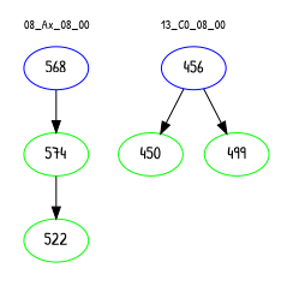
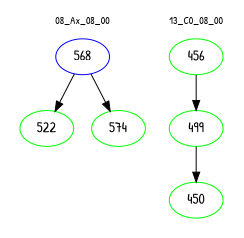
  digraph {
    fontname="Patrick Hand"
    node [color=green fontname="Patrick Hand"]
    edge [color=black fontname="Patrick Hand"]
    n1 [color=blue label=568]
    n2 [label=522]
    n3 [label=574]
-   n4 [color=blue label=456]
+   n4 [label=456]
    n5 [label=450]
    n6 [label=499]
    subgraph cluster_1 {
      color=white
      fontsize=10
      label="08_Ax_08_00"
      n1
      n2
      n3
    }
    subgraph cluster_2 {
      color=white
      fontsize=10
      label="13_C0_08_00"
      n4
      n5
      n6
    }
-   n3 -> n2
+   n1 -> n2
    n1 -> n3
-   n4 -> n5
+   n6 -> n5
    n4 -> n6
  }
